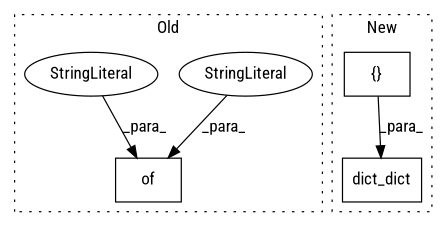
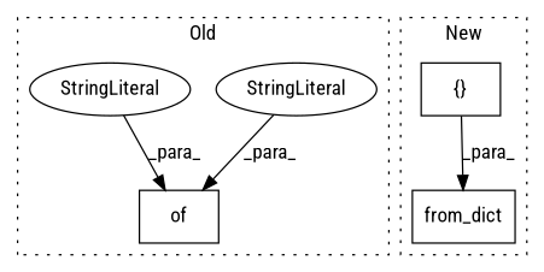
  digraph {
    fontname="Roboto Condensed"
    node [a=32 shape=box fontname="Roboto Condensed"]
    edge [fontname="Roboto Condensed"]
    n1 [l="3,1" label=of s="1458,2306"]
    n2 [a=45 l=12 label=StringLiteral s=2000 shape=ellipse]
    n3 [a=45 l=8 label=StringLiteral s=1900 shape=ellipse]
-   n4 [l="10,1" label=dict_dict s="2858,2874"]
+   n4 [l="10,1" label=from_dict s="2858,2874"]
    n5 [a=4 l="1,1" label="{}" s="1631,2505"]
    subgraph cluster_1 {
      label=Old
      style=dotted
      n1
      n2
      n3
    }
    subgraph cluster_2 {
      label=New
      style=dotted
      n4
      n5
    }
    n2 -> n1 [label=_para_]
    n3 -> n1 [label=_para_]
    n5 -> n4 [label=_para_]
  }
